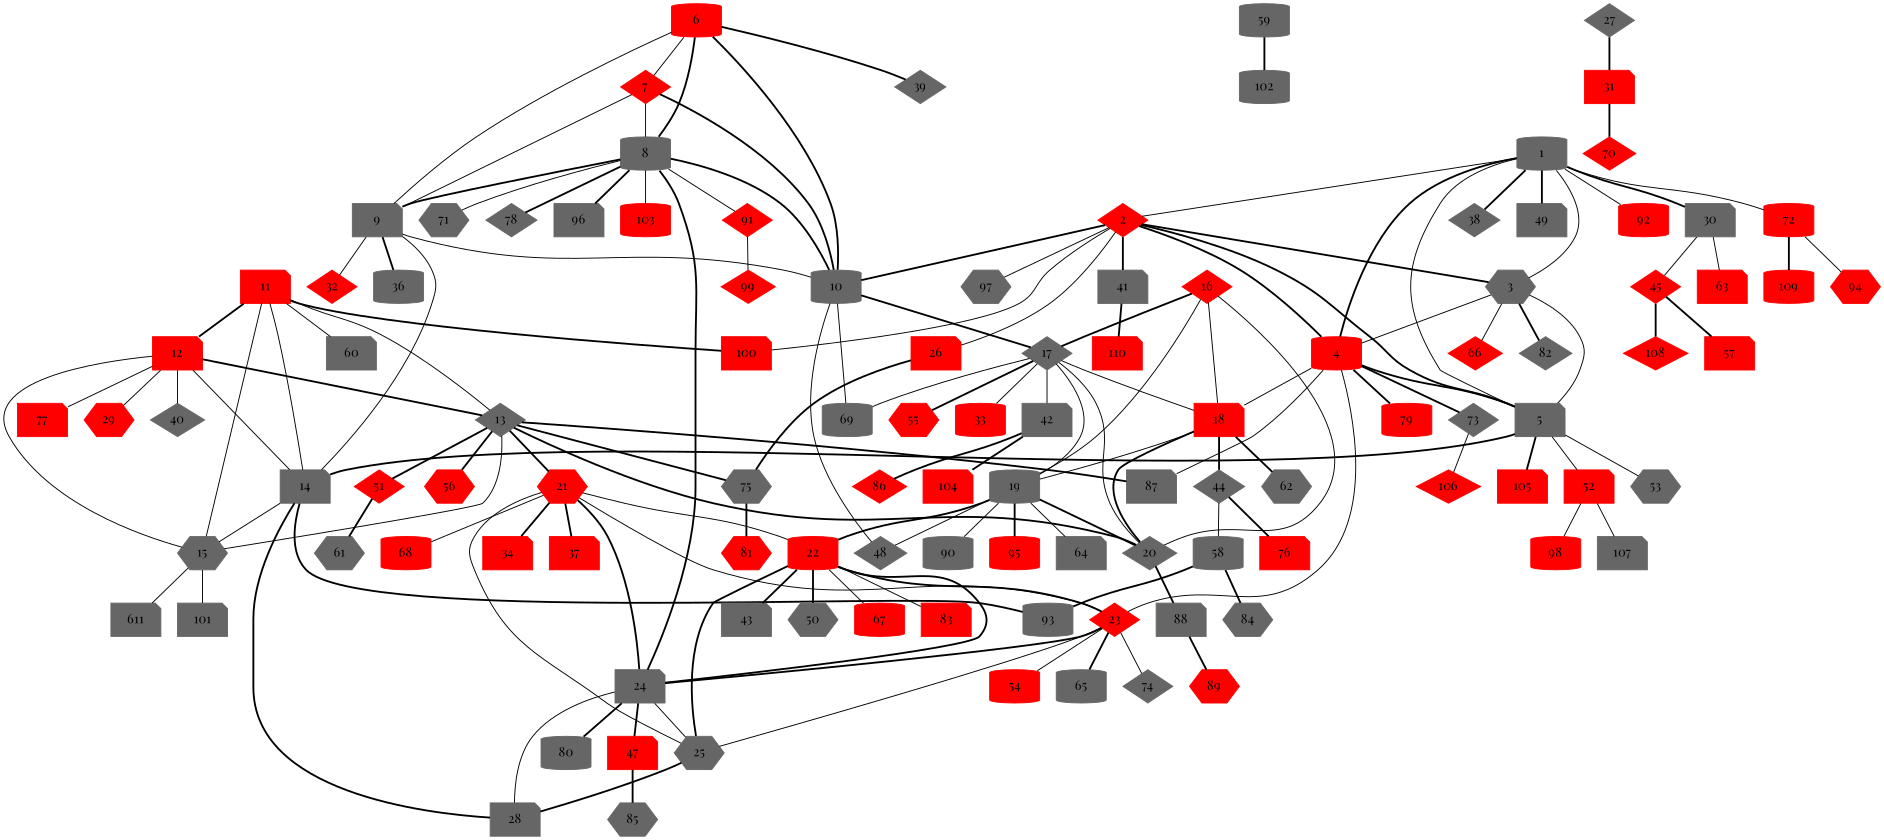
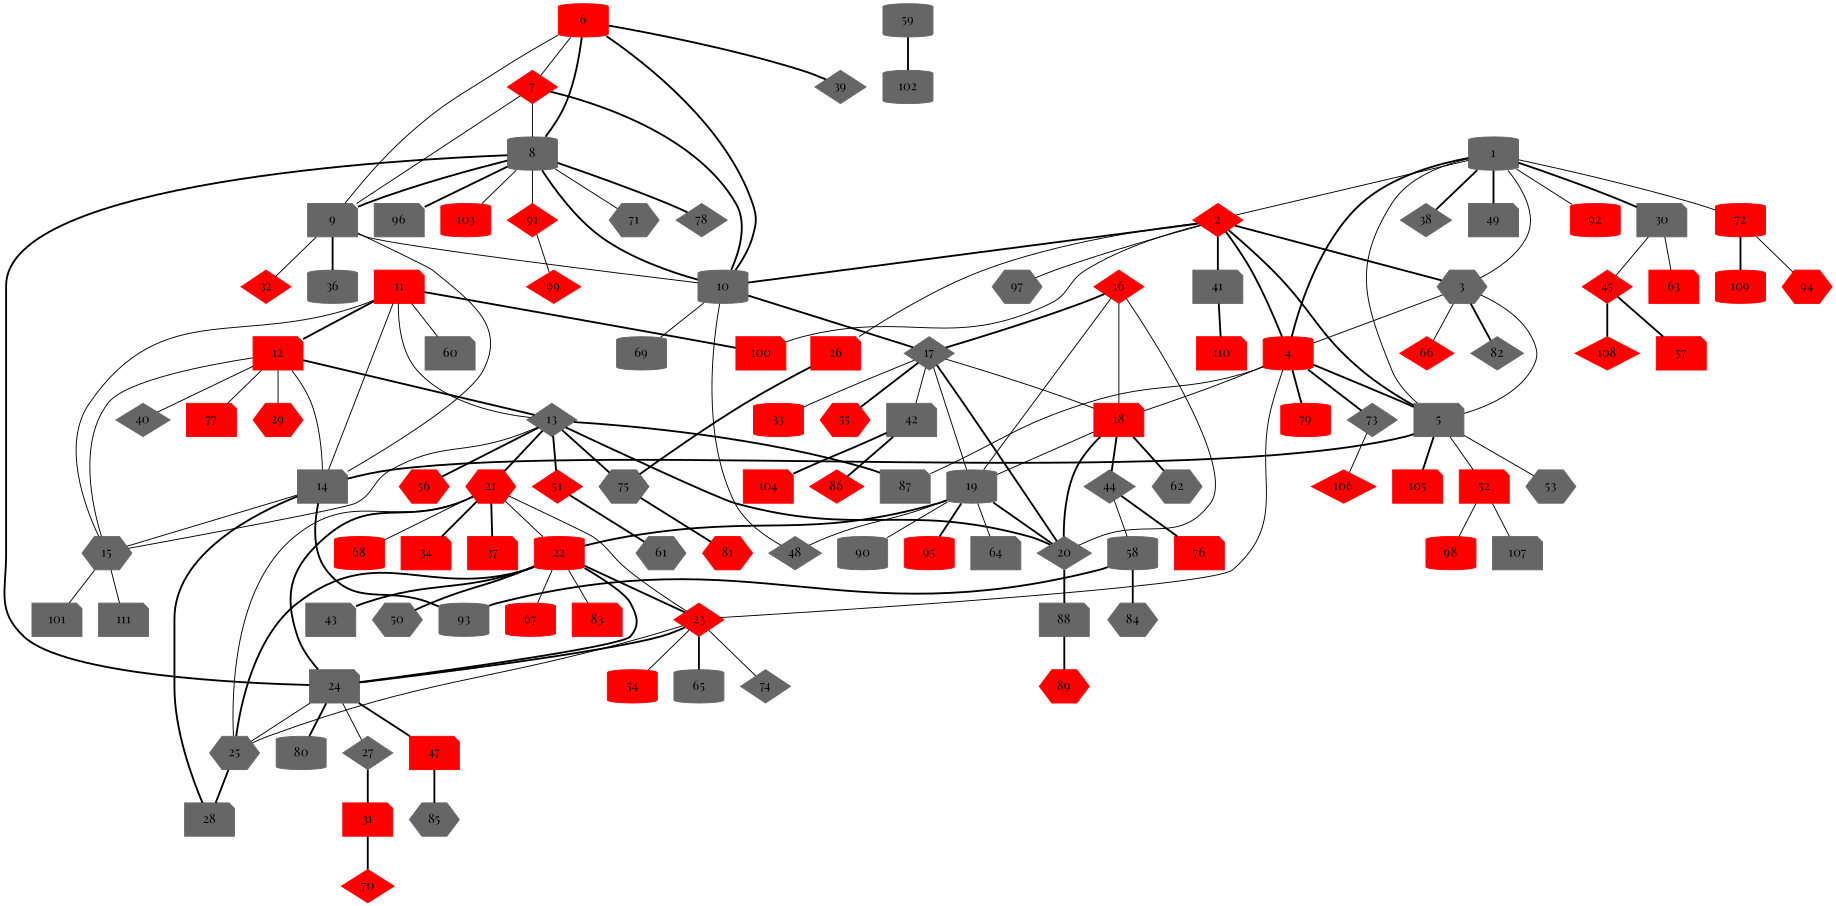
  graph {
    fontname="Playfair Display"
    node [color=gray40 fontname="Playfair Display" shape=note style=filled]
    edge [fontname="Playfair Display" style=bold]
    1 [shape=cylinder]
    2 [color=red shape=diamond]
    3 [shape=hexagon]
    4 [color=red shape=cylinder]
    5
    30
    38 [shape=diamond]
    49
    72 [color=red shape=cylinder]
    92 [color=red shape=cylinder]
    10 [shape=cylinder]
    26 [color=red]
    41
    97 [shape=hexagon]
    100 [color=red]
    66 [color=red shape=diamond]
    82 [shape=diamond]
    18 [color=red]
    23 [color=red shape=diamond]
    73 [shape=diamond]
    79 [color=red shape=cylinder]
    87
    14
    52 [color=red]
    53 [shape=hexagon]
    105 [color=red]
    45 [color=red shape=diamond]
    63 [color=red]
    59 [shape=cylinder]
    102 [shape=cylinder]
    94 [color=red shape=hexagon]
    109 [color=red shape=cylinder]
    17 [shape=diamond]
    48 [shape=diamond]
    69 [shape=cylinder]
    75 [shape=hexagon]
    110 [color=red]
    20 [shape=diamond]
    19 [shape=cylinder]
    44 [shape=diamond]
    62 [shape=hexagon]
    24
    25 [shape=hexagon]
    54 [color=red shape=cylinder]
    65 [shape=cylinder]
    74 [shape=diamond]
    106 [color=red shape=diamond]
    15 [shape=hexagon]
    28
    93 [shape=cylinder]
    98 [color=red shape=cylinder]
    107
    6 [color=red shape=cylinder]
    7 [color=red shape=diamond]
    8 [shape=cylinder]
    9
    39 [shape=diamond]
    71 [shape=hexagon]
    78 [shape=diamond]
    91 [color=red shape=diamond]
    96
    103 [color=red shape=cylinder]
    32 [color=red shape=diamond]
    36 [shape=cylinder]
    27 [shape=diamond]
    47 [color=red]
    80 [shape=cylinder]
    99 [color=red shape=diamond]
    33 [color=red shape=cylinder]
    42
    55 [color=red shape=hexagon]
    11 [color=red]
    12 [color=red]
    13 [shape=diamond]
    60
    29 [color=red shape=hexagon]
    40 [shape=diamond]
    77 [color=red]
    21 [color=red shape=hexagon]
    51 [color=red shape=diamond]
    56 [color=red shape=hexagon]
    101
-   111 [label=611]
+   111
    88
    22 [color=red shape=cylinder]
    34 [color=red]
    37 [color=red]
    68 [color=red shape=cylinder]
    61 [shape=hexagon]
    81 [color=red shape=hexagon]
    16 [color=red shape=diamond]
    64
    90 [shape=cylinder]
    95 [color=red shape=cylinder]
    86 [color=red shape=diamond]
    104 [color=red]
    58 [shape=cylinder]
    76 [color=red]
    43
    50 [shape=hexagon]
    67 [color=red shape=cylinder]
    83 [color=red]
    89 [color=red shape=hexagon]
    31 [color=red]
    85 [shape=hexagon]
    70 [color=red shape=diamond]
    57 [color=red]
    108 [color=red shape=diamond]
    84 [shape=hexagon]
    1 -- 2 [style=solid]
    1 -- 3 [style=solid]
    1 -- 4
    1 -- 5 [style=solid]
    1 -- 30
    1 -- 38
    1 -- 49
    1 -- 72 [style=solid]
    1 -- 92 [style=solid]
    2 -- 3
    2 -- 4
    2 -- 5
    2 -- 10
    2 -- 26 [style=solid]
    2 -- 41
    2 -- 97 [style=solid]
    2 -- 100 [style=solid]
    3 -- 4 [style=solid]
    3 -- 5 [style=solid]
    3 -- 66 [style=solid]
    3 -- 82
    4 -- 5
    4 -- 18 [style=solid]
    4 -- 23 [style=solid]
    4 -- 73
    4 -- 79
    4 -- 87 [style=solid]
    5 -- 14
    5 -- 52 [style=solid]
    5 -- 53 [style=solid]
    5 -- 105
    30 -- 45 [style=solid]
    30 -- 63 [style=solid]
    72 -- 94 [style=solid]
    72 -- 109
    10 -- 17
    10 -- 48 [style=solid]
    10 -- 69 [style=solid]
    26 -- 75
    41 -- 110
    18 -- 20
    18 -- 19 [style=solid]
    18 -- 44
    18 -- 62
    23 -- 24
    23 -- 25 [style=solid]
    23 -- 54 [style=solid]
    23 -- 65
    23 -- 74 [style=solid]
    73 -- 106 [style=solid]
    14 -- 15 [style=solid]
    14 -- 28
    14 -- 93
    52 -- 98 [style=solid]
    52 -- 107 [style=solid]
    45 -- 57
    45 -- 108
    59 -- 102
    17 -- 18 [style=solid]
-   17 -- 69 [style=solid]
-   17 -- 20 [style=solid]
+   17 -- 20
    17 -- 19 [style=solid]
    17 -- 33 [style=solid]
    17 -- 42 [style=solid]
    17 -- 55
    75 -- 81
    20 -- 88
    19 -- 48 [style=solid]
    19 -- 20
    19 -- 22
    19 -- 64 [style=solid]
    19 -- 90 [style=solid]
    19 -- 95
    44 -- 58 [style=solid]
    44 -- 76
    24 -- 25 [style=solid]
-   24 -- 28 [style=solid]
+   24 -- 27 [style=solid]
    24 -- 47
    24 -- 80
    25 -- 28
    15 -- 101 [style=solid]
    15 -- 111 [style=solid]
    6 -- 10
    6 -- 7 [style=solid]
    6 -- 8
    6 -- 9 [style=solid]
    6 -- 39
    7 -- 10
    7 -- 8 [style=solid]
    7 -- 9 [style=solid]
    8 -- 10
    8 -- 24
    8 -- 9
    8 -- 71 [style=solid]
    8 -- 78
    8 -- 91 [style=solid]
    8 -- 96
    8 -- 103 [style=solid]
    9 -- 10 [style=solid]
    9 -- 14 [style=solid]
    9 -- 32 [style=solid]
    9 -- 36
    91 -- 99 [style=solid]
    27 -- 31
    47 -- 85
    42 -- 86
    42 -- 104
    11 -- 100
    11 -- 14 [style=solid]
    11 -- 15 [style=solid]
    11 -- 12
    11 -- 13 [style=solid]
    11 -- 60 [style=solid]
    12 -- 14 [style=solid]
    12 -- 15 [style=solid]
    12 -- 13
    12 -- 29 [style=solid]
    12 -- 40 [style=solid]
    12 -- 77 [style=solid]
    13 -- 87
    13 -- 75
    13 -- 20
    13 -- 15 [style=solid]
    13 -- 21
    13 -- 51
    13 -- 56
    21 -- 23 [style=solid]
    21 -- 24
    21 -- 25 [style=solid]
    21 -- 22 [style=solid]
    21 -- 34
    21 -- 37
    21 -- 68 [style=solid]
    51 -- 61
    88 -- 89
    22 -- 23
    22 -- 24
    22 -- 25
    22 -- 43
    22 -- 50
    22 -- 67 [style=solid]
    22 -- 83 [style=solid]
    16 -- 18 [style=solid]
    16 -- 17
    16 -- 20 [style=solid]
    16 -- 19 [style=solid]
    58 -- 93
    58 -- 84
    31 -- 70
  }
